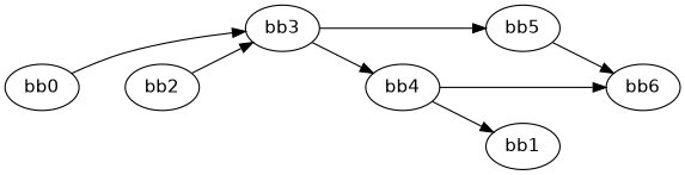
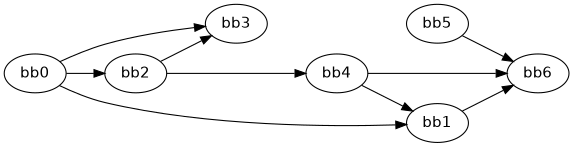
  digraph {
    fontname="DejaVu Sans"
    rankdir=LR
    node [fontname="DejaVu Sans"]
    edge [fontname="DejaVu Sans"]
    n1 [label="bb0\l"]
    n2 [label="bb1\l"]
    n3 [label="bb2\l"]
    n4 [label="bb3\l"]
    n5 [label="bb6\l"]
    n6 [label="bb4\l"]
    n7 [label="bb5\l"]
+   n1 -> n2
+   n1 -> n3
    n1 -> n4
+   n2 -> n5
    n3 -> n4
-   n4 -> n6
-   n4 -> n7
+   n3 -> n6
    n6 -> n2
    n6 -> n5
    n7 -> n5
  }
